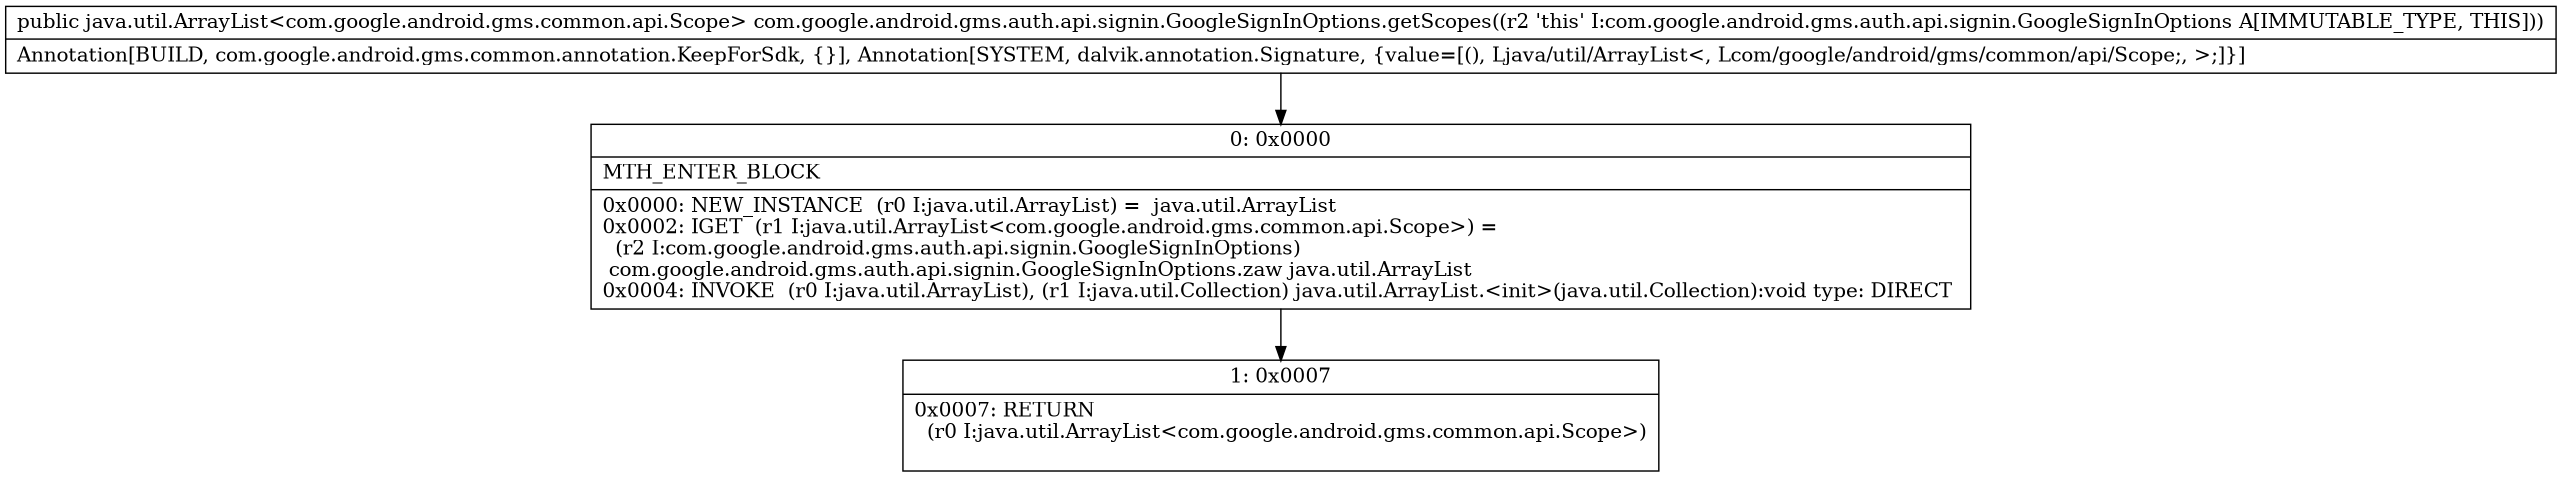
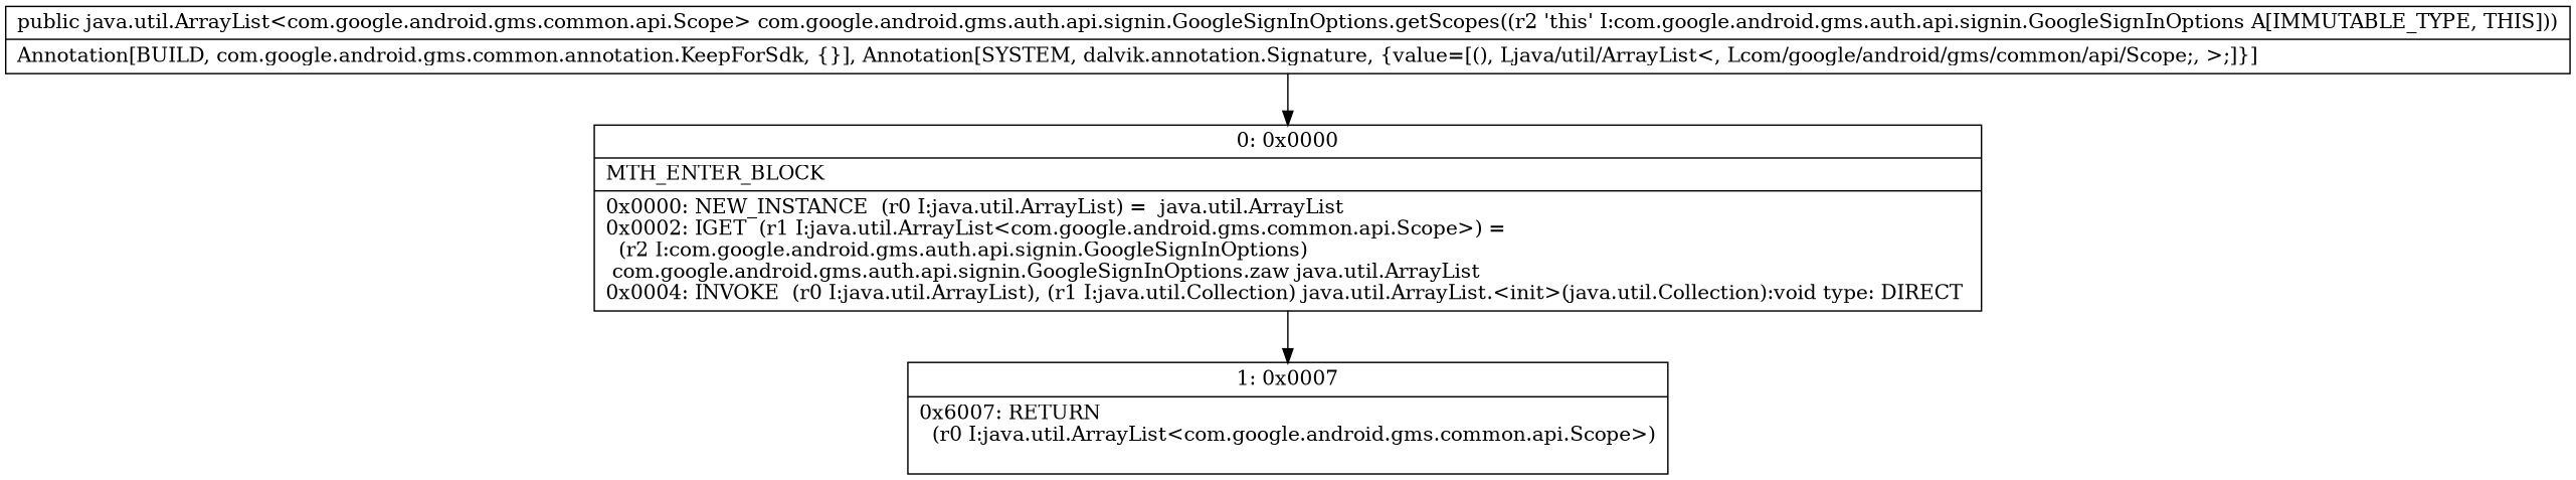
  digraph {
    node [shape=record]
    n1 [label="{0\:\ 0x0000|MTH_ENTER_BLOCK\l|0x0000: NEW_INSTANCE  (r0 I:java.util.ArrayList) =  java.util.ArrayList \l0x0002: IGET  (r1 I:java.util.ArrayList\<com.google.android.gms.common.api.Scope\>) = \l  (r2 I:com.google.android.gms.auth.api.signin.GoogleSignInOptions)\l com.google.android.gms.auth.api.signin.GoogleSignInOptions.zaw java.util.ArrayList \l0x0004: INVOKE  (r0 I:java.util.ArrayList), (r1 I:java.util.Collection) java.util.ArrayList.\<init\>(java.util.Collection):void type: DIRECT \l}"]
-   n2 [label="{1\:\ 0x0007|0x0007: RETURN  \l  (r0 I:java.util.ArrayList\<com.google.android.gms.common.api.Scope\>)\l \l}"]
+   n2 [label="{1\:\ 0x0007|0x6007: RETURN  \l  (r0 I:java.util.ArrayList\<com.google.android.gms.common.api.Scope\>)\l \l}"]
    n3 [label="{public java.util.ArrayList\<com.google.android.gms.common.api.Scope\> com.google.android.gms.auth.api.signin.GoogleSignInOptions.getScopes((r2 'this' I:com.google.android.gms.auth.api.signin.GoogleSignInOptions A[IMMUTABLE_TYPE, THIS]))  | Annotation[BUILD, com.google.android.gms.common.annotation.KeepForSdk, \{\}], Annotation[SYSTEM, dalvik.annotation.Signature, \{value=[(), Ljava\/util\/ArrayList\<, Lcom\/google\/android\/gms\/common\/api\/Scope;, \>;]\}]\l}"]
    n1 -> n2
    n3 -> n1
  }
